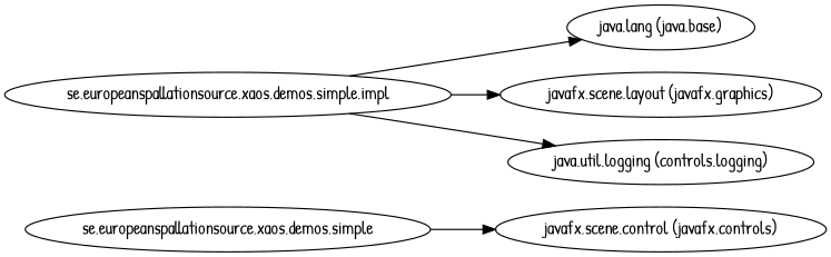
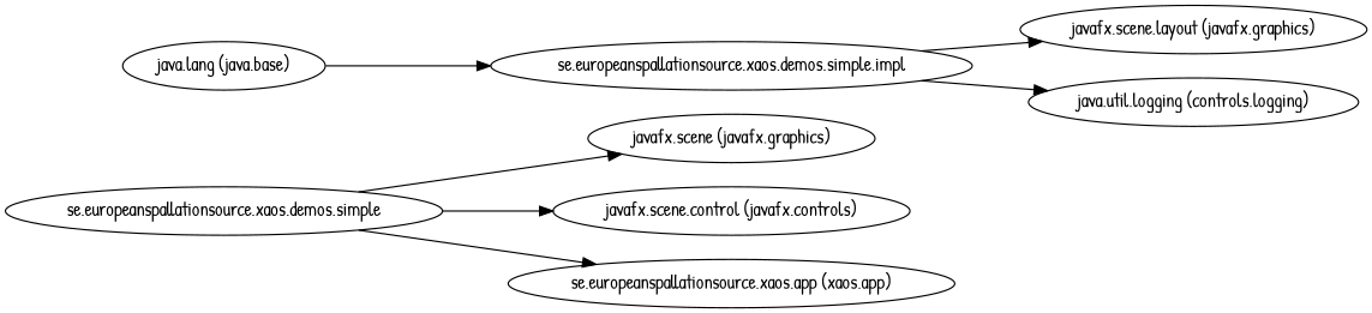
  digraph {
    fontname="Patrick Hand"
    rankdir=LR
    node [fontname="Patrick Hand"]
    edge [fontname="Patrick Hand"]
    "se.europeanspallationsource.xaos.demos.simple"
+   "javafx.scene (javafx.graphics)"
    "javafx.scene.control (javafx.controls)"
+   "se.europeanspallationsource.xaos.app (xaos.app)"
    "se.europeanspallationsource.xaos.demos.simple.impl"
    "java.lang (java.base)"
    "javafx.scene.layout (javafx.graphics)"
    n8 [label="java.util.logging (controls.logging)"]
+   "se.europeanspallationsource.xaos.demos.simple" -> "javafx.scene (javafx.graphics)"
    "se.europeanspallationsource.xaos.demos.simple" -> "javafx.scene.control (javafx.controls)"
-   "se.europeanspallationsource.xaos.demos.simple.impl" -> "java.lang (java.base)"
+   "se.europeanspallationsource.xaos.demos.simple" -> "se.europeanspallationsource.xaos.app (xaos.app)"
+   "java.lang (java.base)" -> "se.europeanspallationsource.xaos.demos.simple.impl"
    "se.europeanspallationsource.xaos.demos.simple.impl" -> "javafx.scene.layout (javafx.graphics)"
    "se.europeanspallationsource.xaos.demos.simple.impl" -> n8
  }
